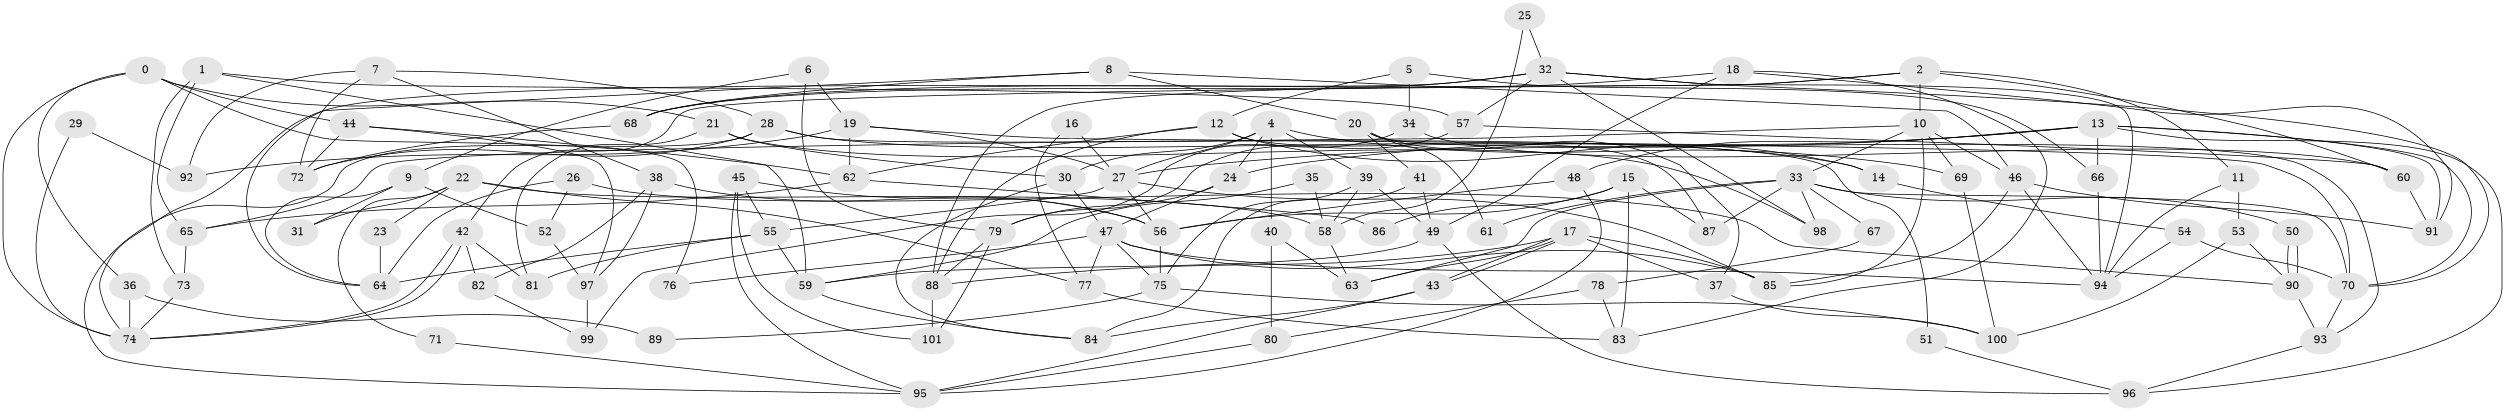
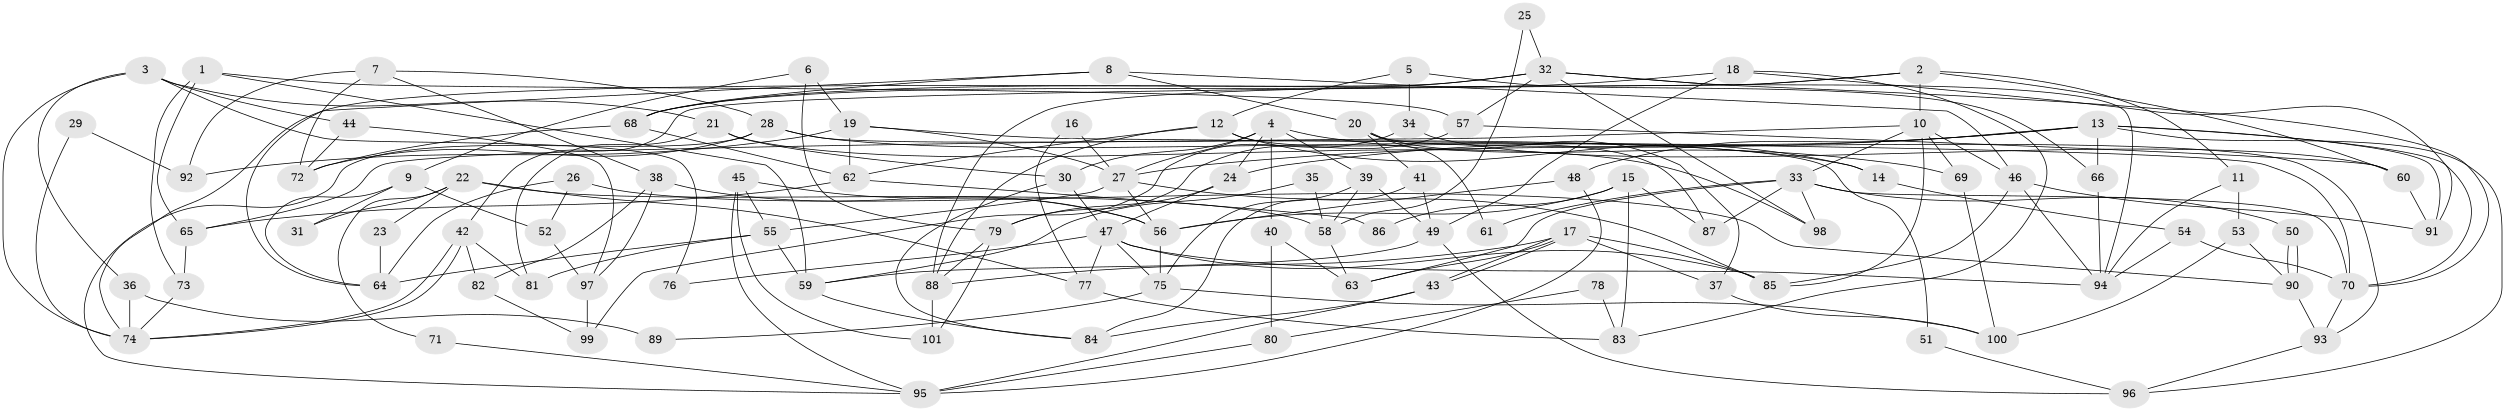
  graph {
    node [color=gray90 style=filled]
    1
    57
    59
    65
    73
    60
    79
    84
    74
    2
    10
    11
    42
    88
    69
    46
    33
    85
    53
    94
    81
    82
    91
    101
-   3 [label=0]
+   3
    21
    36
    44
    76
    30
    98
    89
    72
    62
    97
    4
    24
    27
    40
    39
    47
    56
    55
    29
    92
    63
    80
    100
    5
    12
    34
    66
    14
    87
    99
    6
    9
    19
    64
    31
    52
    70
    7
    28
    38
    51
    95
    8
    20
    68
    37
    41
    61
    93
    50
-   67
    90
    54
    86
    13
    48
    96
    15
    83
    75
    16
    77
    17
    43
    18
    49
    22
    23
    58
    71
    25
    32
    26
    35
    78
    45
    1 -- 57
    1 -- 59
    1 -- 65
    1 -- 73
    57 -- 60
    57 -- 79
    59 -- 84
    65 -- 73
    73 -- 74
    60 -- 91
    79 -- 88
    79 -- 101
    2 -- 60
    2 -- 10
    2 -- 11
    2 -- 42
    2 -- 88
    10 -- 65
    10 -- 69
    10 -- 46
    10 -- 33
    10 -- 85
    11 -- 53
    11 -- 94
    42 -- 74
    42 -- 74
    42 -- 81
    42 -- 82
    88 -- 101
    69 -- 100
    46 -- 85
    46 -- 94
    46 -- 91
    33 -- 98
    33 -- 63
    33 -- 87
    33 -- 70
    33 -- 61
    33 -- 50
-   33 -- 67
    53 -- 100
    53 -- 90
    82 -- 99
    3 -- 74
    3 -- 21
    3 -- 36
    3 -- 44
    3 -- 76
    21 -- 81
    21 -- 30
    21 -- 98
    36 -- 74
    36 -- 89
    44 -- 72
-   44 -- 62
+   68 -- 62
    44 -- 97
    30 -- 84
    30 -- 47
    62 -- 65
    62 -- 86
    97 -- 99
    4 -- 69
    4 -- 30
    4 -- 24
    4 -- 27
    4 -- 40
    4 -- 39
    24 -- 79
    24 -- 47
    27 -- 85
    27 -- 56
    27 -- 55
    40 -- 63
    40 -- 80
    39 -- 75
    39 -- 49
    39 -- 58
    47 -- 85
    47 -- 94
    47 -- 76
    47 -- 75
    47 -- 77
    56 -- 75
    55 -- 59
    55 -- 81
    55 -- 64
    29 -- 74
    29 -- 92
    80 -- 95
    5 -- 12
    5 -- 34
    5 -- 66
    12 -- 88
    12 -- 62
    12 -- 14
    12 -- 87
    34 -- 60
    34 -- 99
    66 -- 94
    14 -- 54
    6 -- 79
    6 -- 9
    6 -- 19
    9 -- 64
    9 -- 31
    9 -- 52
    19 -- 62
    19 -- 27
    19 -- 92
    19 -- 70
    52 -- 97
    70 -- 93
    7 -- 72
    7 -- 92
    7 -- 28
    7 -- 38
    28 -- 72
    28 -- 14
    28 -- 51
    28 -- 95
    38 -- 82
    38 -- 97
    38 -- 56
    51 -- 96
    8 -- 46
    8 -- 64
    8 -- 20
    8 -- 68
    20 -- 37
    20 -- 41
    20 -- 61
    20 -- 93
    68 -- 72
    37 -- 100
    41 -- 84
    41 -- 49
    93 -- 96
    50 -- 90
    50 -- 90
-   67 -- 78
    90 -- 93
    54 -- 94
    54 -- 70
    13 -- 91
    13 -- 24
    13 -- 27
    13 -- 66
    13 -- 70
    13 -- 48
    13 -- 96
    48 -- 56
    48 -- 95
    15 -- 56
    15 -- 87
    15 -- 86
    15 -- 83
    75 -- 89
    75 -- 100
    16 -- 27
    16 -- 77
    77 -- 83
    17 -- 88
    17 -- 85
    17 -- 63
    17 -- 37
    17 -- 43
    17 -- 43
    43 -- 84
    43 -- 95
    18 -- 91
    18 -- 68
    18 -- 83
    18 -- 49
    49 -- 59
    49 -- 96
    22 -- 31
    22 -- 77
    22 -- 23
    22 -- 58
    22 -- 71
    23 -- 64
    58 -- 63
    71 -- 95
    25 -- 58
    25 -- 32
    32 -- 57
    32 -- 74
    32 -- 94
    32 -- 98
    32 -- 70
    32 -- 68
    26 -- 64
    26 -- 52
    26 -- 90
    35 -- 59
    35 -- 58
    78 -- 80
    78 -- 83
    45 -- 101
    45 -- 56
    45 -- 55
    45 -- 95
  }
